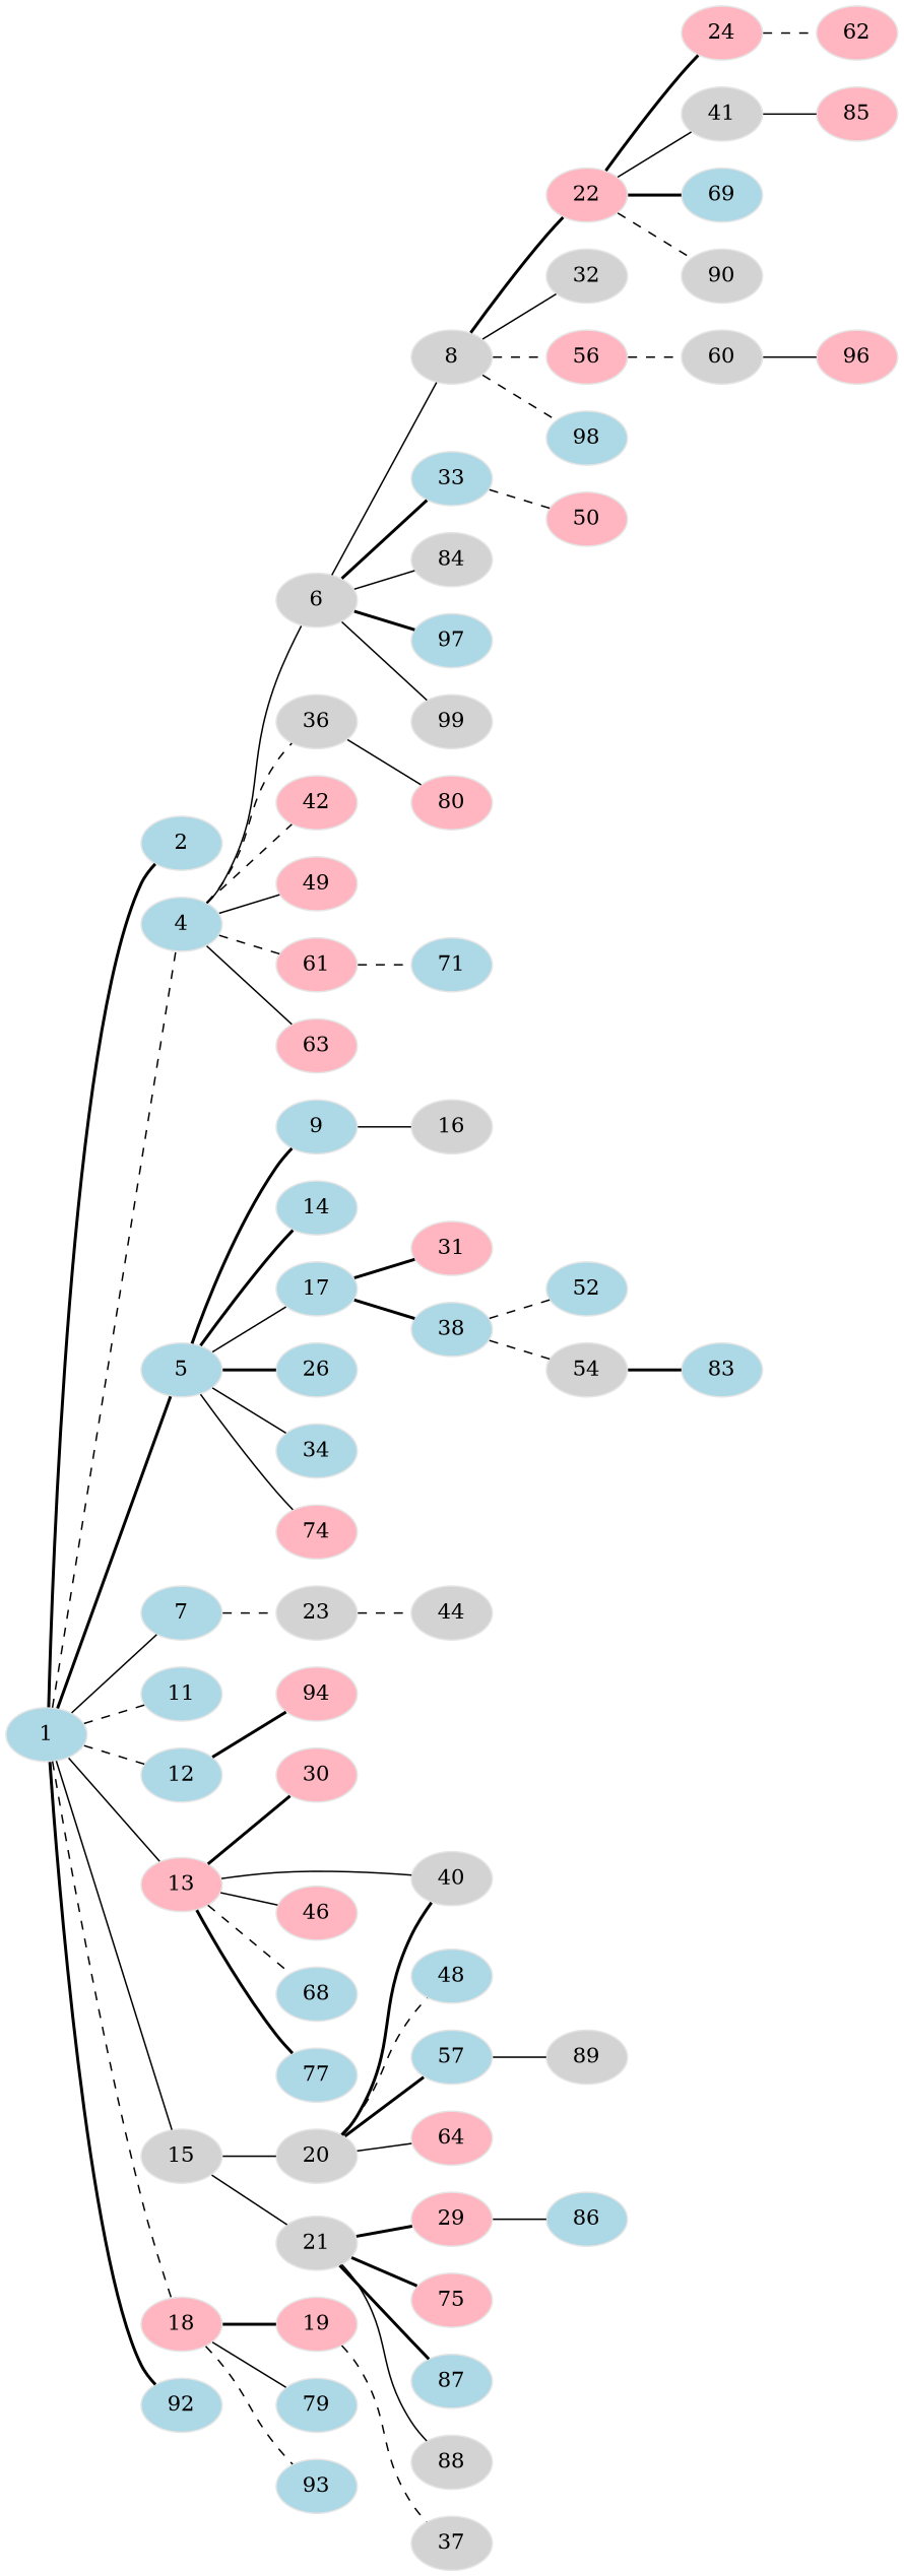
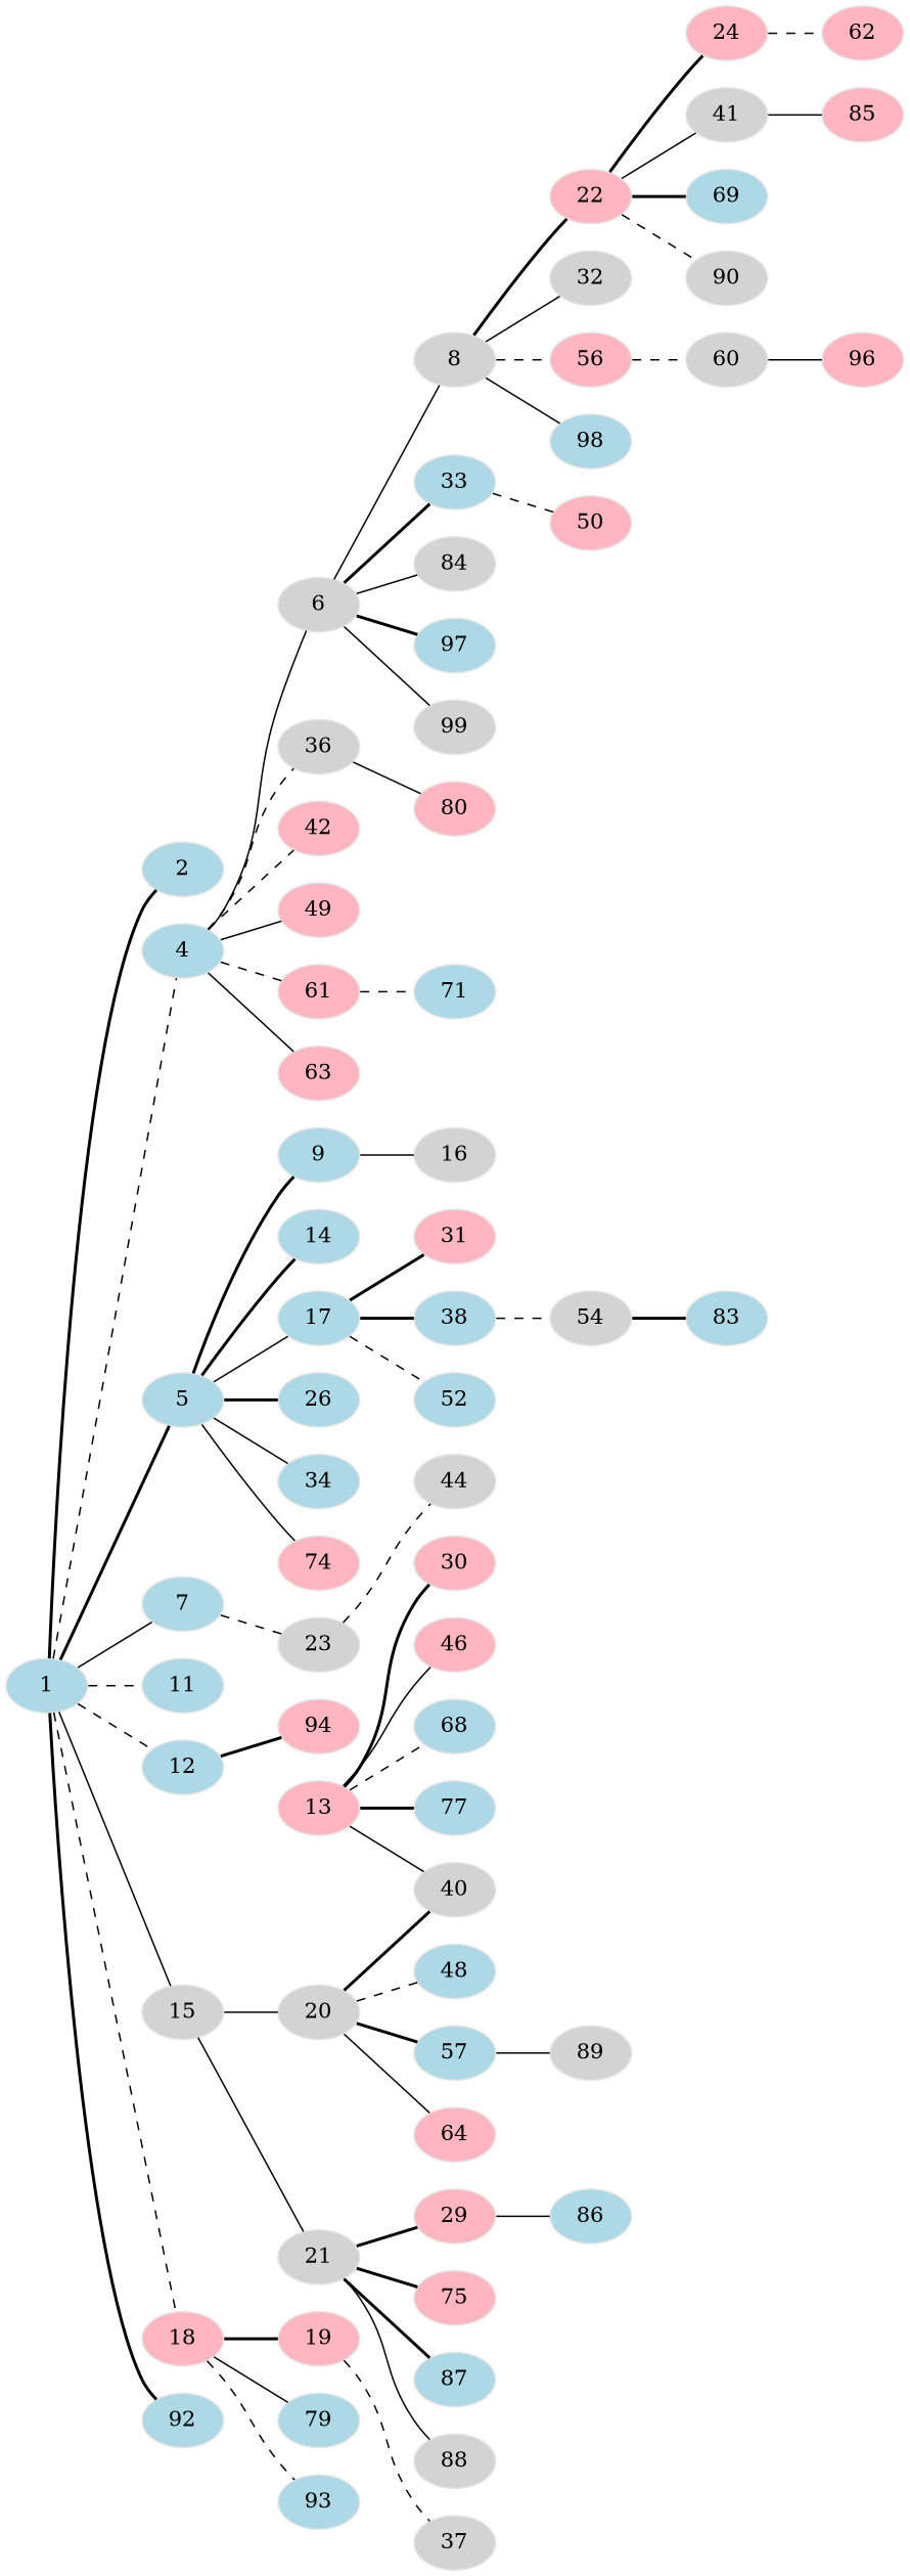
  graph {
    rankdir=LR
    node [color=gray90 fillcolor=lightblue style=filled]
    edge [style=solid]
    1 [super="+3"]
    2
    4 [super="+39"]
    5 [super="+72"]
    7 [super="+43"]
    11
    12
    13 [fillcolor=lightpink super="+27"]
    15 [fillcolor=lightgrey super="+70"]
    18 [fillcolor=lightpink super="+55"]
    92
    6 [fillcolor=lightgrey super="+81"]
    36 [fillcolor=lightgrey]
    42 [fillcolor=lightpink]
    49 [fillcolor=lightpink]
    61 [fillcolor=lightpink super="+73"]
    63 [fillcolor=lightpink]
    9
    14
    17 [super="+51"]
    26
    34
    74 [fillcolor=lightpink]
    23 [fillcolor=lightgrey super="+28"]
    94 [fillcolor=lightpink]
    30 [fillcolor=lightpink]
    40 [fillcolor=lightgrey]
    46 [fillcolor=lightpink]
    68
    77
    20 [fillcolor=lightgrey super="+47"]
    21 [fillcolor=lightgrey super="+25"]
    19 [fillcolor=lightpink]
    79
    93
    8 [fillcolor=lightgrey super="+10"]
    33 [super="+66"]
    84 [fillcolor=lightgrey]
    97
    99 [fillcolor=lightgrey]
    80 [fillcolor=lightpink]
    71 [super="+82"]
    16 [fillcolor=lightgrey super="+45"]
    31 [fillcolor=lightpink super="+95"]
    38
    52
    22 [fillcolor=lightpink super="+58"]
    32 [fillcolor=lightgrey]
    56 [fillcolor=lightpink]
    98
    50 [fillcolor=lightpink]
    44 [fillcolor=lightgrey]
    24 [fillcolor=lightpink super="+53"]
    41 [fillcolor=lightgrey super="+59"]
    69
    90 [fillcolor=lightgrey]
    60 [fillcolor=lightgrey super="+67"]
    48
    57 [super="+65"]
    64 [fillcolor=lightpink]
    29 [fillcolor=lightpink super="+35"]
    75 [fillcolor=lightpink]
    87
    88 [fillcolor=lightgrey]
    54 [fillcolor=lightgrey super="+78"]
    37 [fillcolor=lightgrey super="+91"]
    89 [fillcolor=lightgrey]
    86
    62 [fillcolor=lightpink]
    85 [fillcolor=lightpink]
    83
    96 [fillcolor=lightpink]
    1 -- 2 [style=bold]
    1 -- 4 [style=dashed]
    1 -- 5 [style=bold]
    1 -- 7
    1 -- 11 [style=dashed]
    1 -- 12 [style=dashed]
-   1 -- 13
    1 -- 15
    1 -- 18 [style=dashed]
    1 -- 92 [style=bold]
    4 -- 6
    4 -- 36 [style=dashed]
    4 -- 42 [style=dashed]
    4 -- 49
    4 -- 61 [style=dashed]
    4 -- 63
    5 -- 9 [style=bold]
    5 -- 14 [style=bold]
    5 -- 17
    5 -- 26 [style=bold]
    5 -- 34
    5 -- 74
    7 -- 23 [style=dashed]
    12 -- 94 [style=bold]
    13 -- 30 [style=bold]
    13 -- 40
    13 -- 46
    13 -- 68 [style=dashed]
    13 -- 77 [style=bold]
    15 -- 20
    15 -- 21
    18 -- 19 [style=bold]
    18 -- 79
    18 -- 93 [style=dashed]
    6 -- 8
    6 -- 33 [style=bold]
    6 -- 84
    6 -- 97 [style=bold]
    6 -- 99
    36 -- 80
    61 -- 71 [style=dashed]
    9 -- 16
    17 -- 31 [style=bold]
    17 -- 38 [style=bold]
-   38 -- 52 [style=dashed]
+   17 -- 52 [style=dashed]
    23 -- 44 [style=dashed]
    20 -- 40 [style=bold]
    20 -- 48 [style=dashed]
    20 -- 57 [style=bold]
    20 -- 64
    21 -- 29 [style=bold]
    21 -- 75 [style=bold]
    21 -- 87 [style=bold]
    21 -- 88
    19 -- 37 [style=dashed]
    8 -- 22 [style=bold]
    8 -- 32
    8 -- 56 [style=dashed]
-   8 -- 98 [style=dashed]
+   8 -- 98
    33 -- 50 [style=dashed]
    38 -- 54 [style=dashed]
    22 -- 24 [style=bold]
    22 -- 41
    22 -- 69 [style=bold]
    22 -- 90 [style=dashed]
    56 -- 60 [style=dashed]
    24 -- 62 [style=dashed]
    41 -- 85
    60 -- 96
    57 -- 89
    29 -- 86
    54 -- 83 [style=bold]
  }
